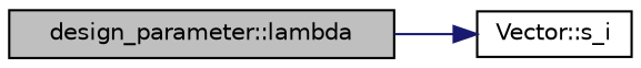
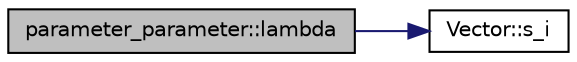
  digraph {
    rankdir=LR
    node [color=black fontname=Helvetica fontsize=10 shape=record style=filled]
-   n1 [fillcolor=grey75 fontcolor=black height=0.2 label="design_parameter::lambda" width=0.4]
+   n1 [fillcolor=grey75 fontcolor=black height=0.2 label="parameter_parameter::lambda" width=0.4]
    n2 [fillcolor=white height=0.2 label="Vector::s_i" width=0.4]
    n1 -> n2 [color=midnightblue fontname=Helvetica fontsize=10 labelfontname=Helvetica labelfontsize=10 style=solid]
  }
